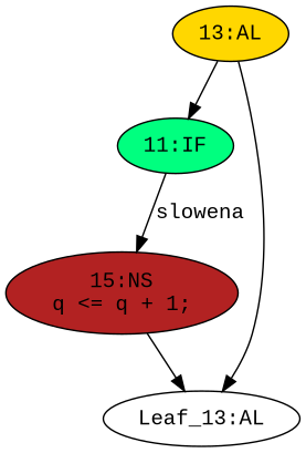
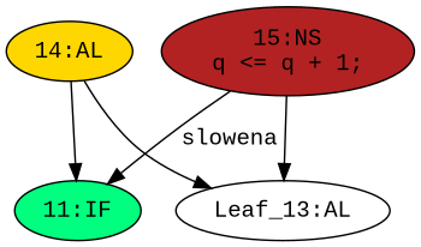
  strict digraph {
    fontname="Liberation Mono"
    node [fontname="Liberation Mono" statements="[]" style=filled]
    edge [cond="[]" fontname="Liberation Mono" lineno=None]
-   n1 [ast="<pyverilog.vparser.ast.Always object at 0x7fb831a75390>" clk_sens=True fillcolor=gold label="13:AL" sens="['clk']" typ=Always use_var="['q', 'slowena']"]
+   n1 [ast="<pyverilog.vparser.ast.Always object at 0x7fb831a75390>" clk_sens=True fillcolor=gold label="14:AL" sens="['clk']" typ=Always use_var="['q', 'slowena']"]
    n2 [ast="<pyverilog.vparser.ast.IfStatement object at 0x7fb831a75410>" fillcolor=springgreen label="11:IF" typ=IfStatement]
    n3 [def_var="['q']" label="Leaf_13:AL" statements="" style=""]
    n4 [ast="<pyverilog.vparser.ast.NonblockingSubstitution object at 0x7fb8317b7390>" fillcolor=firebrick label="15:NS\nq <= q + 1;" statements="[<pyverilog.vparser.ast.NonblockingSubstitution object at 0x7fb8317b7390>]" typ=NonblockingSubstitution]
    n1 -> n2
    n1 -> n3 [cond="" lineno=""]
-   n2 -> n4 [cond="['slowena']" label=slowena lineno=14]
+   n4 -> n2 [cond="['slowena']" label=slowena lineno=14]
    n4 -> n3
  }
